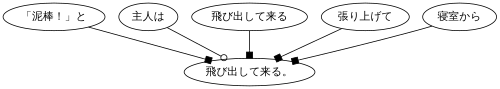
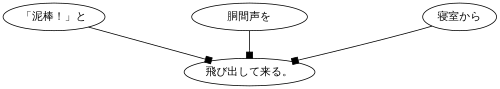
  digraph {
    fontname="DejaVu Serif"
    node [fontname="DejaVu Serif"]
    edge [arrowhead=box fontname="DejaVu Serif"]
    n1 [label="「泥棒！」と"]
    n2 [label="飛び出して来る。"]
-   n3 [label="主人は"]
-   n4 [label="飛び出して来る"]
-   n5 [label="張り上げて"]
+   n4 [label="胴間声を"]
    n6 [label="寝室から"]
    n1 -> n2
-   n3 -> n2 [arrowhead=odot]
    n4 -> n2
-   n5 -> n2
    n6 -> n2
  }
